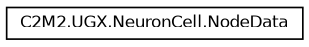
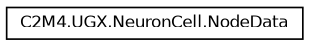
  digraph {
    rankdir=LR
-   n1 [color=black fillcolor=white fontname=Helvetica fontsize=10 height=0.2 label="C2M2.UGX.NeuronCell.NodeData" shape=record style=filled width=0.4]
+   n1 [color=black fillcolor=white fontname=Helvetica fontsize=10 height=0.2 label="C2M4.UGX.NeuronCell.NodeData" shape=record style=filled width=0.4]
  }
